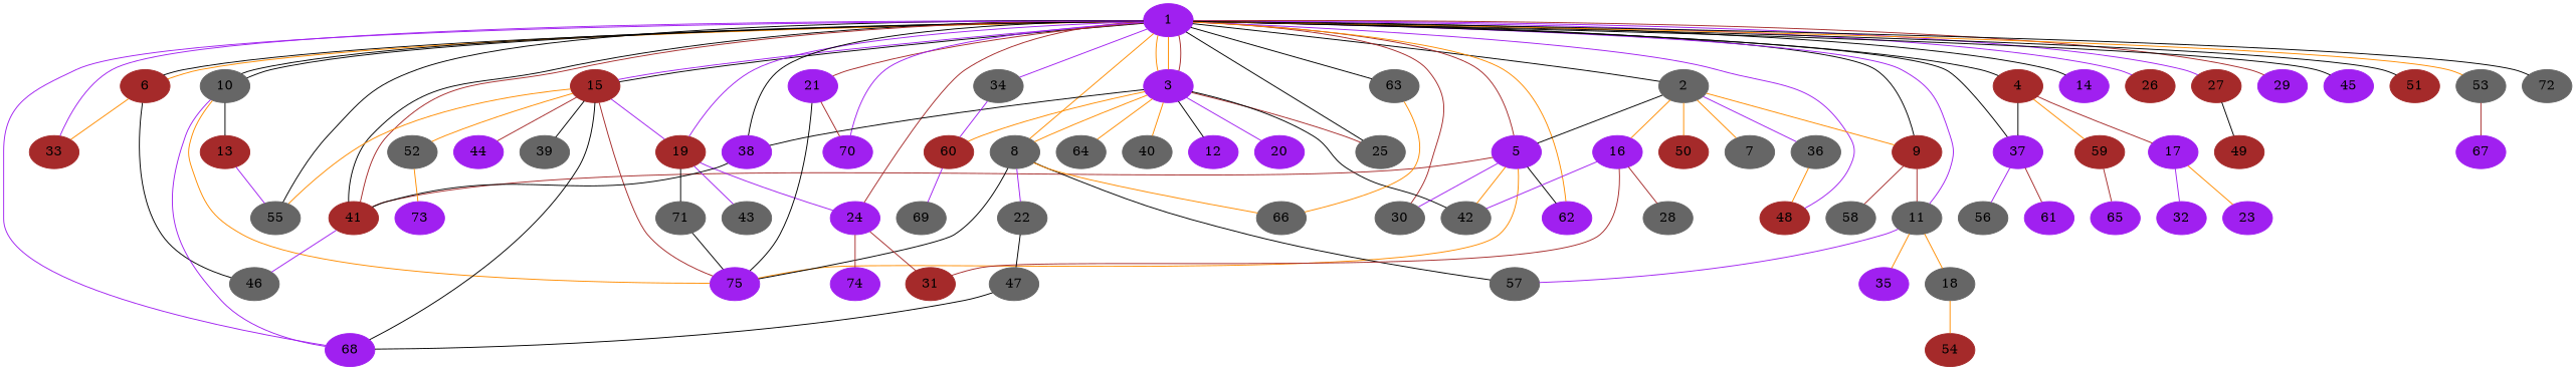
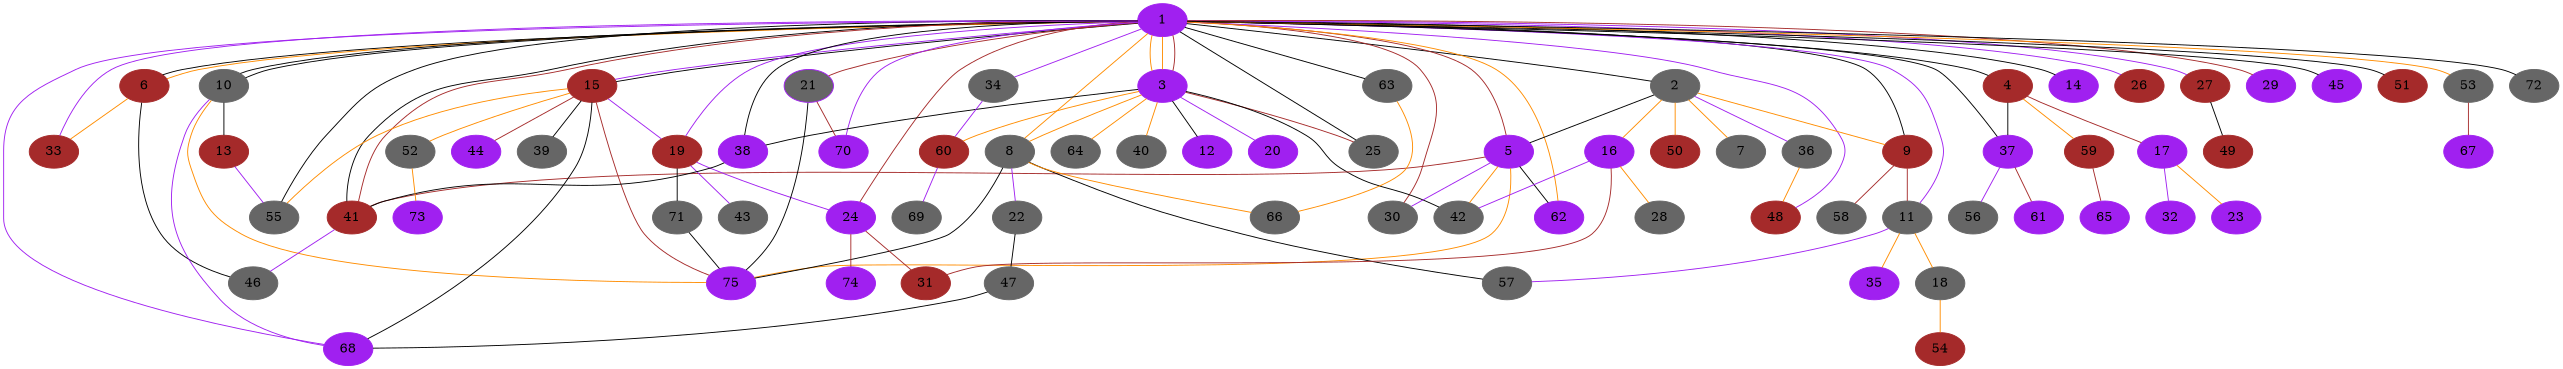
  graph {
    fontname="DejaVu Serif"
    node [color=gray40 fontname="DejaVu Serif" style=filled]
    edge [color=black fontname="DejaVu Serif"]
    1 [color=purple]
    2
    3 [color=purple]
    4 [color=brown]
    5 [color=purple]
    6 [color=brown]
    8
    9 [color=brown]
    10
    11
    14 [color=purple]
    15 [color=brown]
    19 [color=brown]
-   21 [color=purple]
+   21 [color=purple fillcolor=gray40]
    24 [color=purple]
    25
    26 [color=brown]
    27 [color=brown]
    29 [color=purple]
    30
    33 [color=brown]
    34
    37 [color=purple]
    38 [color=purple]
    41 [color=brown]
    45 [color=purple]
    48 [color=brown]
    51 [color=brown]
    53
    55
    62 [color=purple]
    63
    68 [color=purple]
    70 [color=purple]
    72
    7
    16 [color=purple]
    36
    50 [color=brown]
    40
    12 [color=purple]
    20 [color=purple]
    42
    60 [color=brown]
    64
    17 [color=purple]
    59 [color=brown]
    75 [color=purple]
    46
    22
    57
    66
    58
    13 [color=brown]
    18
    35 [color=purple]
    39
    44 [color=purple]
    52
    43
    71
    31 [color=brown]
    74 [color=purple]
    49 [color=brown]
    56
    61 [color=purple]
    67 [color=purple]
    28
    69
    23 [color=purple]
    32 [color=purple]
    65 [color=purple]
    47
    54 [color=brown]
    73 [color=purple]
    1 -- 2
    1 -- 3 [color=darkorange]
    1 -- 3 [color=darkorange]
    1 -- 3 [color=brown]
    1 -- 4
    1 -- 5 [color=brown]
    1 -- 6
    1 -- 6 [color=darkorange]
    1 -- 8 [color=darkorange]
    1 -- 9
    1 -- 10
    1 -- 10
    1 -- 11 [color=purple]
    1 -- 14
    1 -- 15 [color=purple]
    1 -- 15
    1 -- 19 [color=purple]
    1 -- 21 [color=brown]
    1 -- 24 [color=brown]
    1 -- 25
    1 -- 26 [color=purple]
    1 -- 27 [color=purple]
    1 -- 29 [color=brown]
    1 -- 30 [color=brown]
    1 -- 33 [color=purple]
    1 -- 34 [color=purple]
    1 -- 37
    1 -- 38
    1 -- 41
    1 -- 41 [color=brown]
    1 -- 45
    1 -- 48 [color=purple]
    1 -- 51
    1 -- 53 [color=darkorange]
    1 -- 55
    1 -- 62 [color=darkorange]
    1 -- 63
    1 -- 68 [color=purple]
    1 -- 70 [color=purple]
    1 -- 72
    2 -- 5
    2 -- 9 [color=darkorange]
    2 -- 7 [color=darkorange]
    2 -- 16 [color=darkorange]
    2 -- 36 [color=purple]
    2 -- 50 [color=darkorange]
    3 -- 8 [color=darkorange]
    3 -- 25 [color=brown]
    3 -- 38
    3 -- 40 [color=darkorange]
    3 -- 12
    3 -- 20 [color=purple]
    3 -- 42
    3 -- 60 [color=darkorange]
    3 -- 64 [color=darkorange]
    4 -- 37
    4 -- 17 [color=brown]
    4 -- 59 [color=darkorange]
    5 -- 30 [color=purple]
    5 -- 41 [color=brown]
    5 -- 62
    5 -- 42 [color=darkorange]
    5 -- 75 [color=darkorange]
    6 -- 33 [color=darkorange]
    6 -- 46
    8 -- 75
    8 -- 22 [color=purple]
    8 -- 57
    8 -- 66 [color=darkorange]
    9 -- 11 [color=brown]
    9 -- 58 [color=brown]
    10 -- 68 [color=purple]
    10 -- 75 [color=darkorange]
    10 -- 13
    11 -- 57 [color=purple]
    11 -- 18 [color=darkorange]
    11 -- 35 [color=darkorange]
    15 -- 19 [color=purple]
    15 -- 55 [color=darkorange]
    15 -- 68
    15 -- 75 [color=brown]
    15 -- 39
    15 -- 44 [color=brown]
    15 -- 52 [color=darkorange]
    19 -- 24 [color=purple]
    19 -- 43 [color=purple]
    19 -- 71
    21 -- 70 [color=brown]
    21 -- 75
    24 -- 31 [color=brown]
    24 -- 74 [color=brown]
    27 -- 49
    34 -- 60 [color=purple]
    37 -- 56 [color=purple]
    37 -- 61 [color=brown]
    38 -- 41
    41 -- 46 [color=purple]
    53 -- 67 [color=brown]
    63 -- 66 [color=darkorange]
    16 -- 42 [color=purple]
    16 -- 31 [color=brown]
-   16 -- 28 [color=brown]
+   16 -- 28 [color=darkorange]
    36 -- 48 [color=darkorange]
    60 -- 69 [color=purple]
    17 -- 23 [color=darkorange]
    17 -- 32 [color=purple]
    59 -- 65 [color=brown]
    22 -- 47
    13 -- 55 [color=purple]
    18 -- 54 [color=darkorange]
    52 -- 73 [color=darkorange]
    71 -- 75
    47 -- 68
  }
